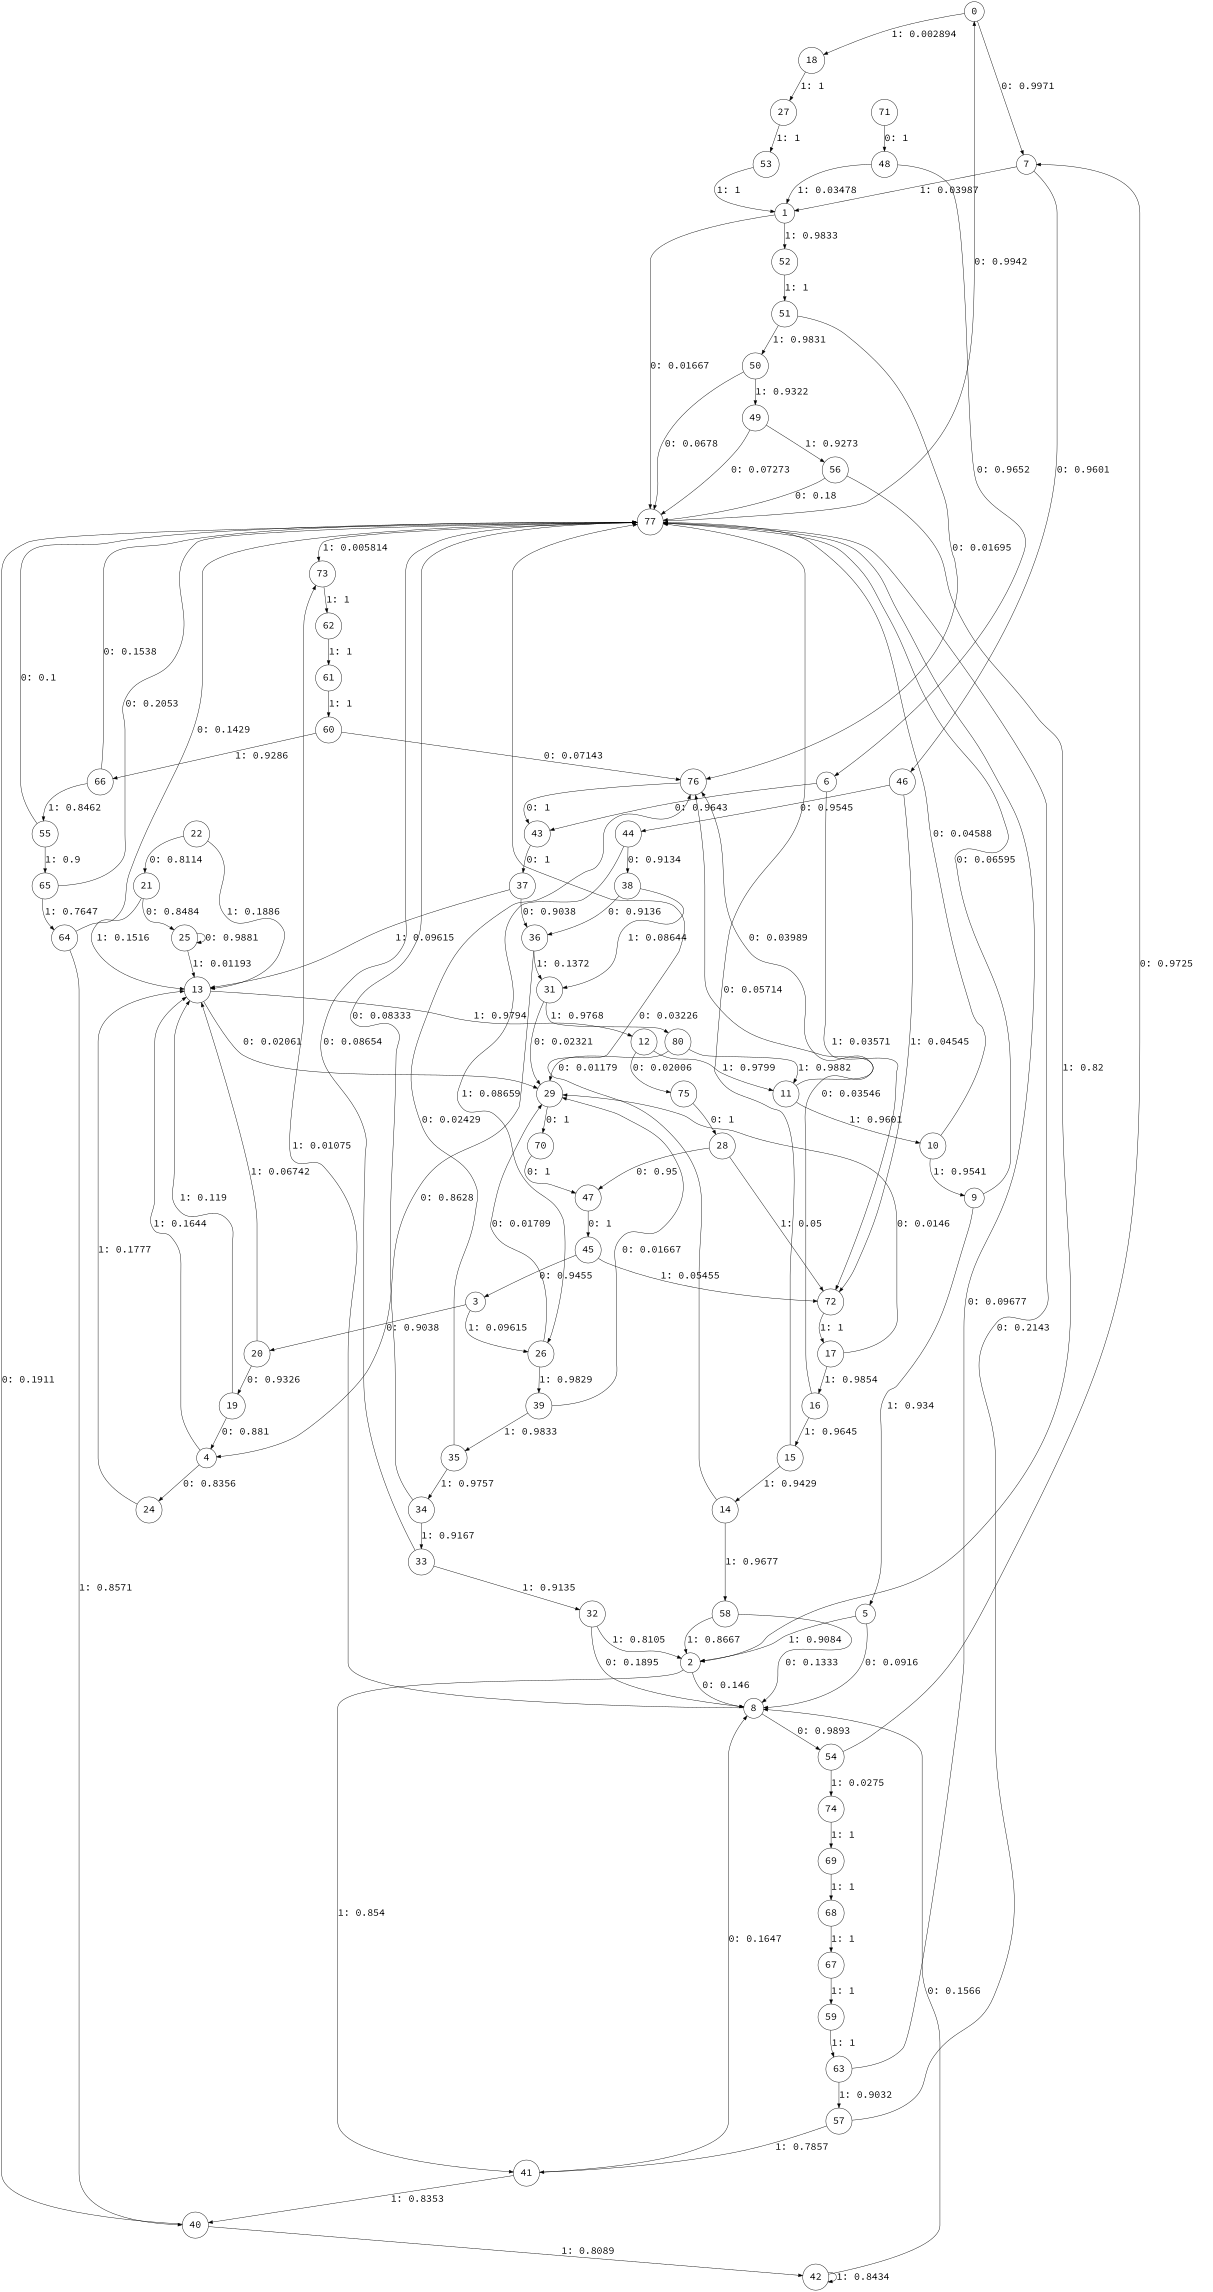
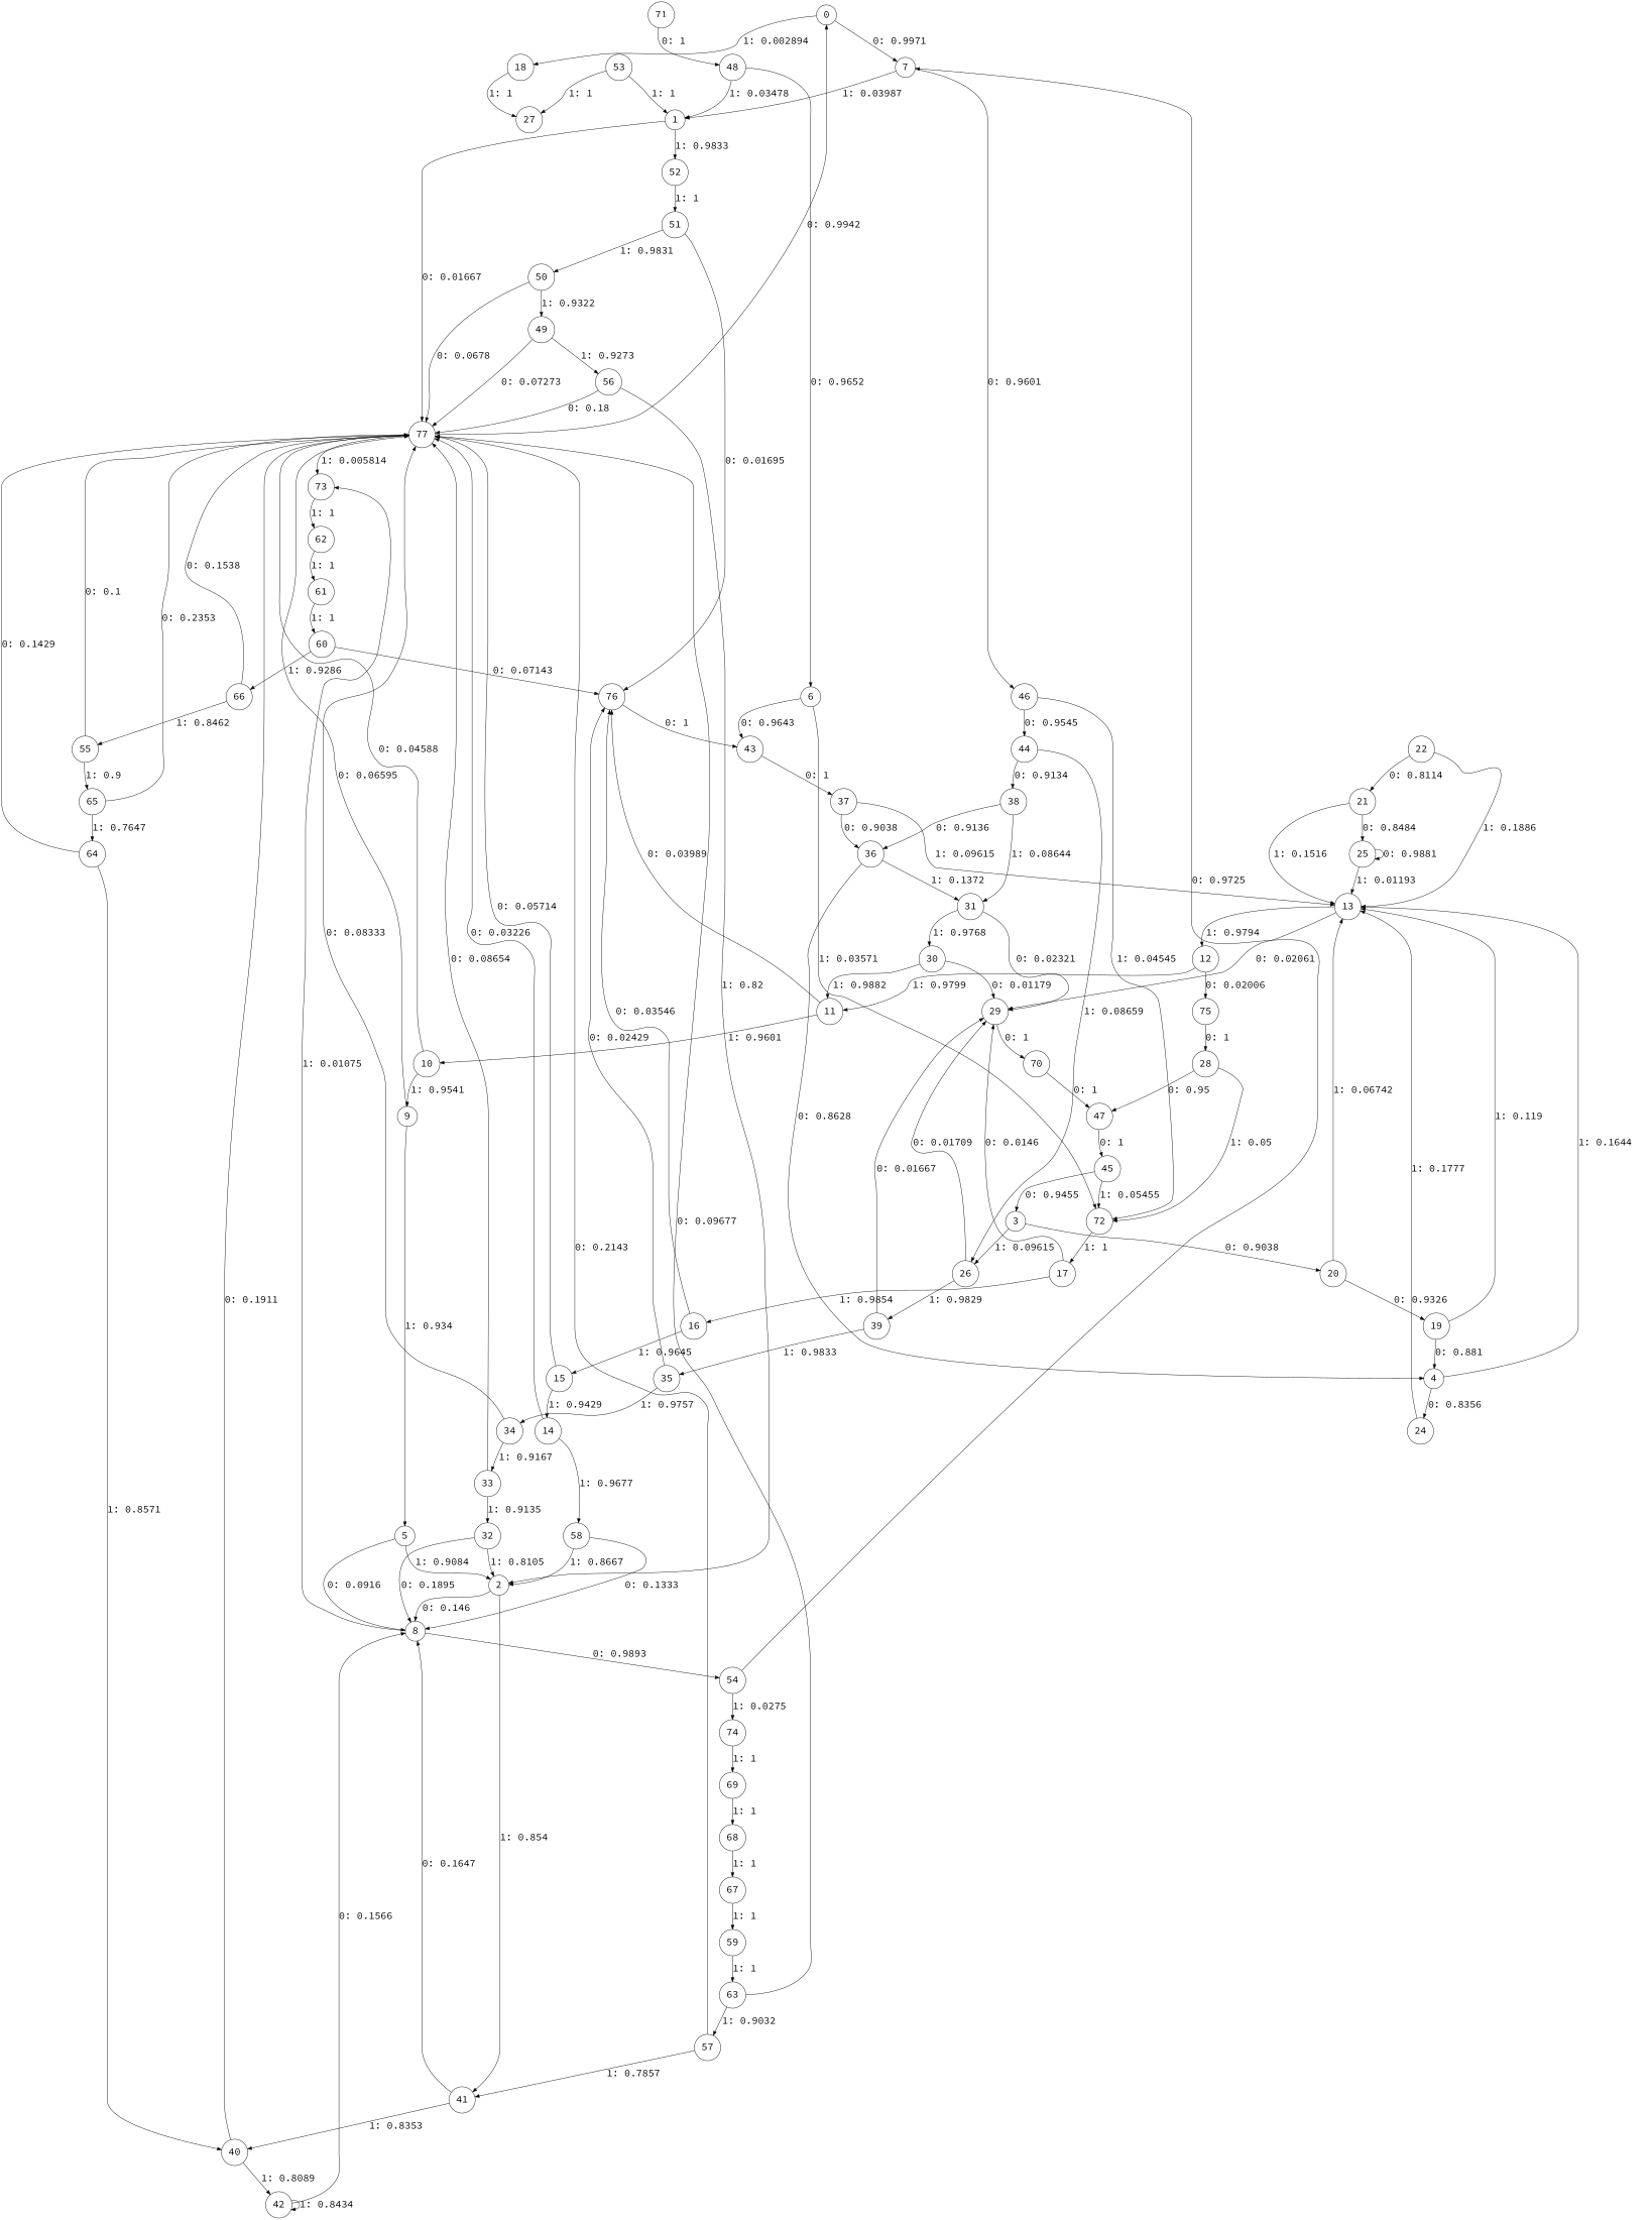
  digraph {
    fontname="Source Code Pro"
    node [fontname="Source Code Pro" fontsize=24 shape=circle]
    edge [fontname="Source Code Pro" fontsize=24]
    0
    7
    18
    1
    46
    27
    77
    52
    72
    44
    53
    73
    51
    62
    76
    50
    2
    8
    41
    54
    40
    74
    42
    3
    20
    26
    13
    19
    29
    39
    12
    4
    70
    35
    24
    11
    75
    5
    6
    43
    37
    17
    36
    16
    38
    69
    61
    9
    10
    71
    48
    28
    47
    14
    58
    15
    21
    25
    22
    34
    45
-   30 [label=80]
+   30
    31
    32
    33
    49
    56
    68
    55
    65
    64
    57
    59
    63
    60
    66
    67
    0 -> 7 [label="0: 0.9971   "]
    0 -> 18 [label="1: 0.002894  "]
    7 -> 1 [label="1: 0.03987  "]
    7 -> 46 [label="0: 0.9601   "]
    18 -> 27 [label="1: 1        "]
    1 -> 77 [label="0: 0.01667  "]
    1 -> 52 [label="1: 0.9833   "]
    46 -> 72 [label="1: 0.04545  "]
    46 -> 44 [label="0: 0.9545   "]
-   27 -> 53 [label="1: 1        "]
+   53 -> 27 [label="1: 1        "]
    77 -> 0 [label="0: 0.9942   "]
    77 -> 73 [label="1: 0.005814  "]
    52 -> 51 [label="1: 1        "]
    72 -> 17 [label="1: 1        "]
    44 -> 26 [label="1: 0.08659  "]
    44 -> 38 [label="0: 0.9134   "]
    53 -> 1 [label="1: 1        "]
    73 -> 62 [label="1: 1        "]
    51 -> 76 [label="0: 0.01695  "]
    51 -> 50 [label="1: 0.9831   "]
    62 -> 61 [label="1: 1        "]
    76 -> 43 [label="0: 1        "]
    50 -> 77 [label="0: 0.0678   "]
    50 -> 49 [label="1: 0.9322   "]
    2 -> 8 [label="0: 0.146    "]
    2 -> 41 [label="1: 0.854    "]
    8 -> 73 [label="1: 0.01075  "]
    8 -> 54 [label="0: 0.9893   "]
    41 -> 8 [label="0: 0.1647   "]
    41 -> 40 [label="1: 0.8353   "]
    54 -> 7 [label="0: 0.9725   "]
    54 -> 74 [label="1: 0.0275   "]
    40 -> 77 [label="0: 0.1911   "]
    40 -> 42 [label="1: 0.8089   "]
    74 -> 69 [label="1: 1        "]
    42 -> 8 [label="0: 0.1566   "]
    42 -> 42 [label="1: 0.8434   "]
    3 -> 20 [label="0: 0.9038   "]
    3 -> 26 [label="1: 0.09615  "]
    20 -> 13 [label="1: 0.06742  "]
    20 -> 19 [label="0: 0.9326   "]
    26 -> 29 [label="0: 0.01709  "]
    26 -> 39 [label="1: 0.9829   "]
    13 -> 29 [label="0: 0.02061  "]
    13 -> 12 [label="1: 0.9794   "]
    19 -> 13 [label="1: 0.119    "]
    19 -> 4 [label="0: 0.881    "]
    29 -> 70 [label="0: 1        "]
    39 -> 29 [label="0: 0.01667  "]
    39 -> 35 [label="1: 0.9833   "]
    12 -> 11 [label="1: 0.9799   "]
    12 -> 75 [label="0: 0.02006  "]
    4 -> 13 [label="1: 0.1644   "]
    4 -> 24 [label="0: 0.8356   "]
    70 -> 47 [label="0: 1        "]
    35 -> 76 [label="0: 0.02429  "]
    35 -> 34 [label="1: 0.9757   "]
    24 -> 13 [label="1: 0.1777   "]
    11 -> 76 [label="0: 0.03989  "]
    11 -> 10 [label="1: 0.9601   "]
    75 -> 28 [label="0: 1        "]
    5 -> 2 [label="1: 0.9084   "]
    5 -> 8 [label="0: 0.0916   "]
    6 -> 72 [label="1: 0.03571  "]
    6 -> 43 [label="0: 0.9643   "]
    43 -> 37 [label="0: 1        "]
    37 -> 13 [label="1: 0.09615  "]
    37 -> 36 [label="0: 0.9038   "]
    17 -> 29 [label="0: 0.0146   "]
    17 -> 16 [label="1: 0.9854   "]
    36 -> 4 [label="0: 0.8628   "]
    36 -> 31 [label="1: 0.1372   "]
    16 -> 76 [label="0: 0.03546  "]
    16 -> 15 [label="1: 0.9645   "]
    38 -> 36 [label="0: 0.9136   "]
    38 -> 31 [label="1: 0.08644  "]
    69 -> 68 [label="1: 1        "]
    61 -> 60 [label="1: 1        "]
    9 -> 77 [label="0: 0.06595  "]
    9 -> 5 [label="1: 0.934    "]
    10 -> 77 [label="0: 0.04588  "]
    10 -> 9 [label="1: 0.9541   "]
    71 -> 48 [label="0: 1        "]
    48 -> 1 [label="1: 0.03478  "]
    48 -> 6 [label="0: 0.9652   "]
    28 -> 72 [label="1: 0.05     "]
    28 -> 47 [label="0: 0.95     "]
    47 -> 45 [label="0: 1        "]
    14 -> 77 [label="0: 0.03226  "]
    14 -> 58 [label="1: 0.9677   "]
    58 -> 2 [label="1: 0.8667   "]
    58 -> 8 [label="0: 0.1333   "]
    15 -> 77 [label="0: 0.05714  "]
    15 -> 14 [label="1: 0.9429   "]
    21 -> 13 [label="1: 0.1516   "]
    21 -> 25 [label="0: 0.8484   "]
    25 -> 13 [label="1: 0.01193  "]
    25 -> 25 [label="0: 0.9881   "]
    22 -> 13 [label="1: 0.1886   "]
    22 -> 21 [label="0: 0.8114   "]
    34 -> 77 [label="0: 0.08333  "]
    34 -> 33 [label="1: 0.9167   "]
    45 -> 72 [label="1: 0.05455  "]
    45 -> 3 [label="0: 0.9455   "]
    30 -> 29 [label="0: 0.01179  "]
    30 -> 11 [label="1: 0.9882   "]
    31 -> 29 [label="0: 0.02321  "]
    31 -> 30 [label="1: 0.9768   "]
    32 -> 2 [label="1: 0.8105   "]
    32 -> 8 [label="0: 0.1895   "]
    33 -> 77 [label="0: 0.08654  "]
    33 -> 32 [label="1: 0.9135   "]
    49 -> 77 [label="0: 0.07273  "]
    49 -> 56 [label="1: 0.9273   "]
    56 -> 77 [label="0: 0.18     "]
    56 -> 2 [label="1: 0.82     "]
    68 -> 67 [label="1: 1        "]
    55 -> 77 [label="0: 0.1      "]
    55 -> 65 [label="1: 0.9      "]
-   65 -> 77 [label="0: 0.2053   "]
+   65 -> 77 [label="0: 0.2353   "]
    65 -> 64 [label="1: 0.7647   "]
    64 -> 77 [label="0: 0.1429   "]
    64 -> 40 [label="1: 0.8571   "]
    57 -> 77 [label="0: 0.2143   "]
    57 -> 41 [label="1: 0.7857   "]
    59 -> 63 [label="1: 1        "]
    63 -> 77 [label="0: 0.09677  "]
    63 -> 57 [label="1: 0.9032   "]
    60 -> 76 [label="0: 0.07143  "]
    60 -> 66 [label="1: 0.9286   "]
    66 -> 77 [label="0: 0.1538   "]
    66 -> 55 [label="1: 0.8462   "]
    67 -> 59 [label="1: 1        "]
  }
